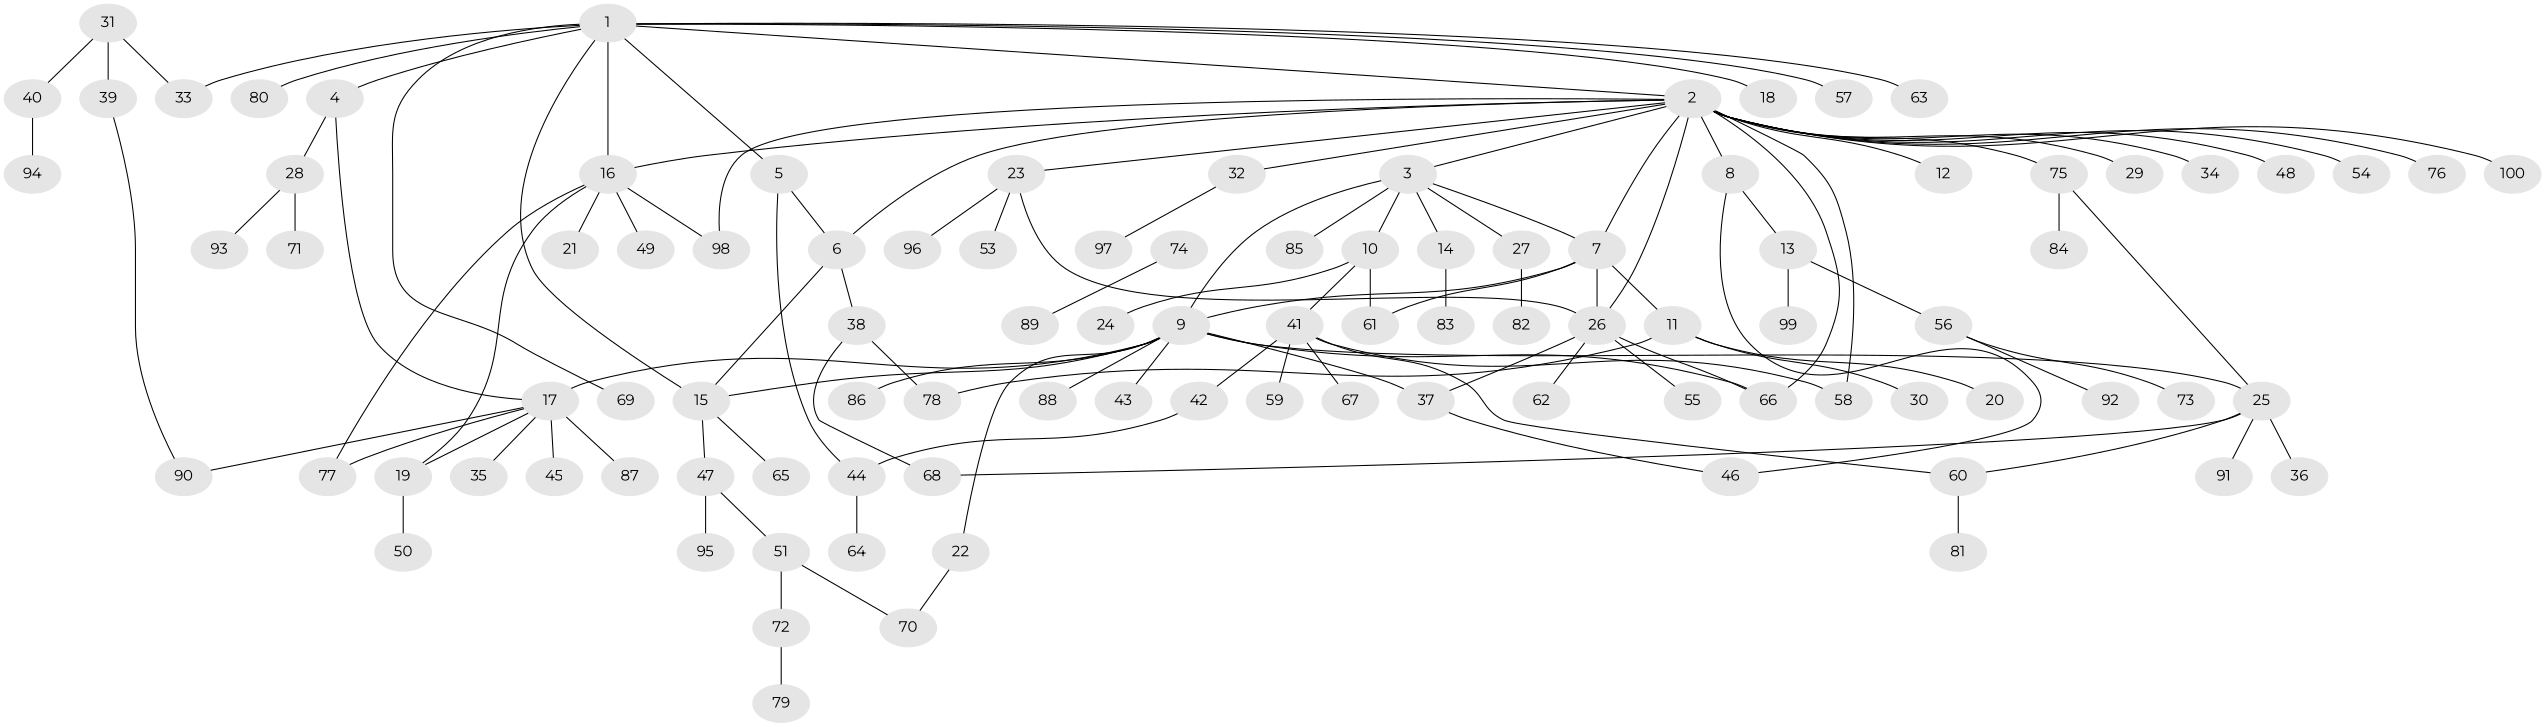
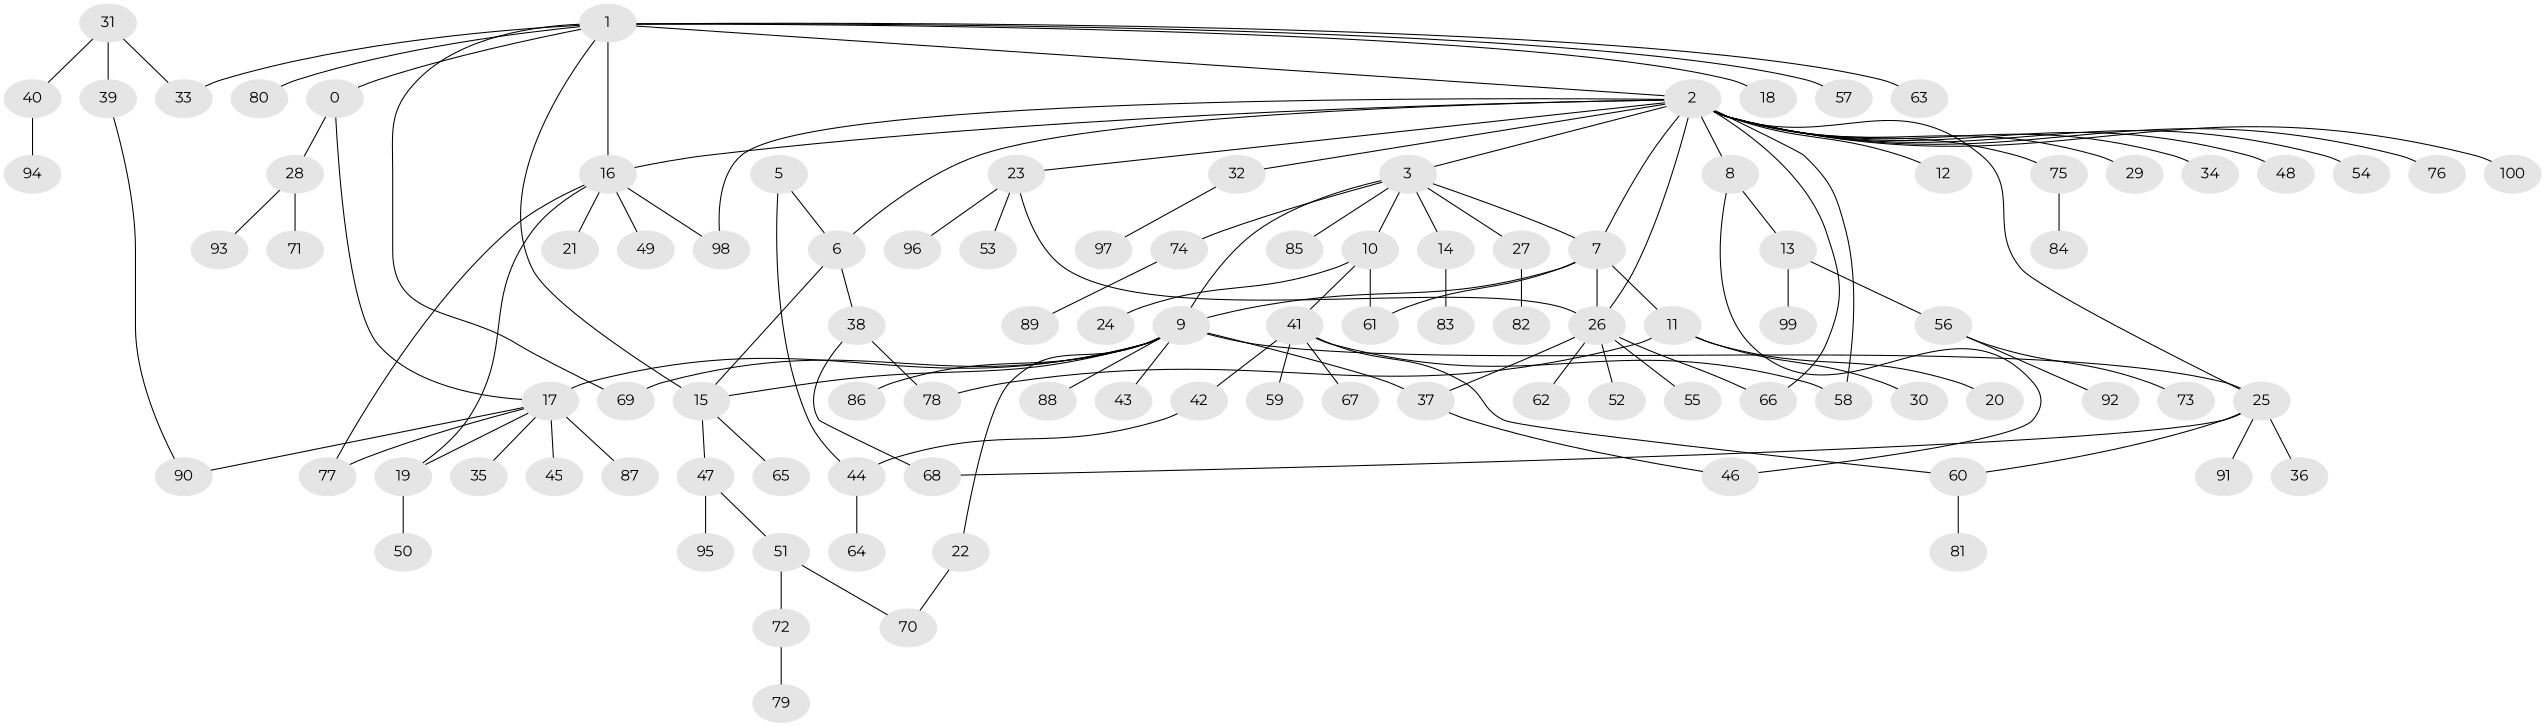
  graph {
    fontname=Montserrat
    node [color=gray90 fontname=Montserrat style=filled]
    edge [fontname=Montserrat]
    1
    2
-   4
+   4 [label=0]
    5
    15
    16
    18
    33
    57
    63
    69
    80
    3
    6
    7
    8
    12
    23
    25
    26
    29
    32
    34
    48
    54
    58
    66
    75
    76
    98
    100
    17
    28
    44
    47
    65
    19
    21
    49
    77
    31
    39
    40
    9
    10
    14
    27
    74
    85
    38
    11
    61
    13
    46
    53
    96
    36
    60
    91
    68
    37
+   52
    55
    62
    97
    84
    22
    43
    86
    88
    24
    41
    83
    82
    89
    35
    45
    87
    90
    71
    93
    64
    78
    20
    30
    56
    99
    70
    42
    59
    67
    73
    92
    51
    95
    50
    81
    94
    72
    79
    1 -- 2
    1 -- 4
-   1 -- 5
    1 -- 15
    1 -- 16
    1 -- 18
    1 -- 33
    1 -- 57
    1 -- 63
    1 -- 69
    1 -- 80
    2 -- 16
    2 -- 3
    2 -- 6
    2 -- 7
    2 -- 8
    2 -- 12
    2 -- 23
-   75 -- 25
+   2 -- 25
    2 -- 26
    2 -- 29
    2 -- 32
    2 -- 34
    2 -- 48
    2 -- 54
    2 -- 58
    2 -- 66
    2 -- 75
    2 -- 76
    2 -- 98
    2 -- 100
    4 -- 17
    4 -- 28
    5 -- 6
    5 -- 44
    15 -- 47
    15 -- 65
    16 -- 98
    16 -- 19
    16 -- 21
    16 -- 49
    16 -- 77
    3 -- 7
    3 -- 9
    3 -- 10
    3 -- 14
    3 -- 27
+   3 -- 74
    3 -- 85
    6 -- 15
    6 -- 38
    7 -- 26
    7 -- 9
    7 -- 11
    7 -- 61
    8 -- 13
    8 -- 46
    23 -- 26
    23 -- 53
    23 -- 96
    25 -- 36
    25 -- 60
    25 -- 91
    25 -- 68
    26 -- 66
    26 -- 37
+   26 -- 52
    26 -- 55
    26 -- 62
    32 -- 97
    75 -- 84
    17 -- 19
    17 -- 77
    17 -- 35
    17 -- 45
    17 -- 87
    17 -- 90
    28 -- 71
    28 -- 93
    44 -- 64
    47 -- 51
    47 -- 95
    19 -- 50
    31 -- 33
    31 -- 39
    31 -- 40
    39 -- 90
    40 -- 94
    9 -- 15
-   9 -- 66
+   9 -- 69
    9 -- 25
    9 -- 17
    9 -- 37
    9 -- 22
    9 -- 43
    9 -- 86
    9 -- 88
    10 -- 61
    10 -- 24
    10 -- 41
    14 -- 83
    27 -- 82
    74 -- 89
    38 -- 68
    38 -- 78
    11 -- 78
    11 -- 20
    11 -- 30
    13 -- 56
    13 -- 99
    60 -- 81
    37 -- 46
    22 -- 70
    41 -- 58
    41 -- 60
    41 -- 42
    41 -- 59
    41 -- 67
    56 -- 73
    56 -- 92
    42 -- 44
    51 -- 70
    51 -- 72
    72 -- 79
  }
